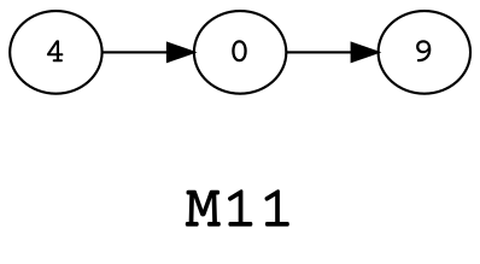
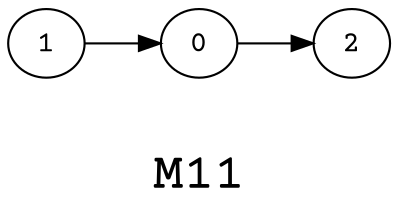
  digraph {
    fontname="Courier Prime"
    fontsize=24
    label="\nM11\n"
    rankdir=LR
    splines=false
    node [fontname="Courier Prime" shape=ellipse]
    edge [fontname="Courier Prime"]
    0 [height=0.3 width=0.3]
-   2 [height=0.3 width=0.3 label=9]
-   1 [height=0.3 width=0.3 label=4]
+   2 [height=0.3 width=0.3]
+   1 [height=0.3 width=0.3]
    0 -> 2
    1 -> 0
  }
